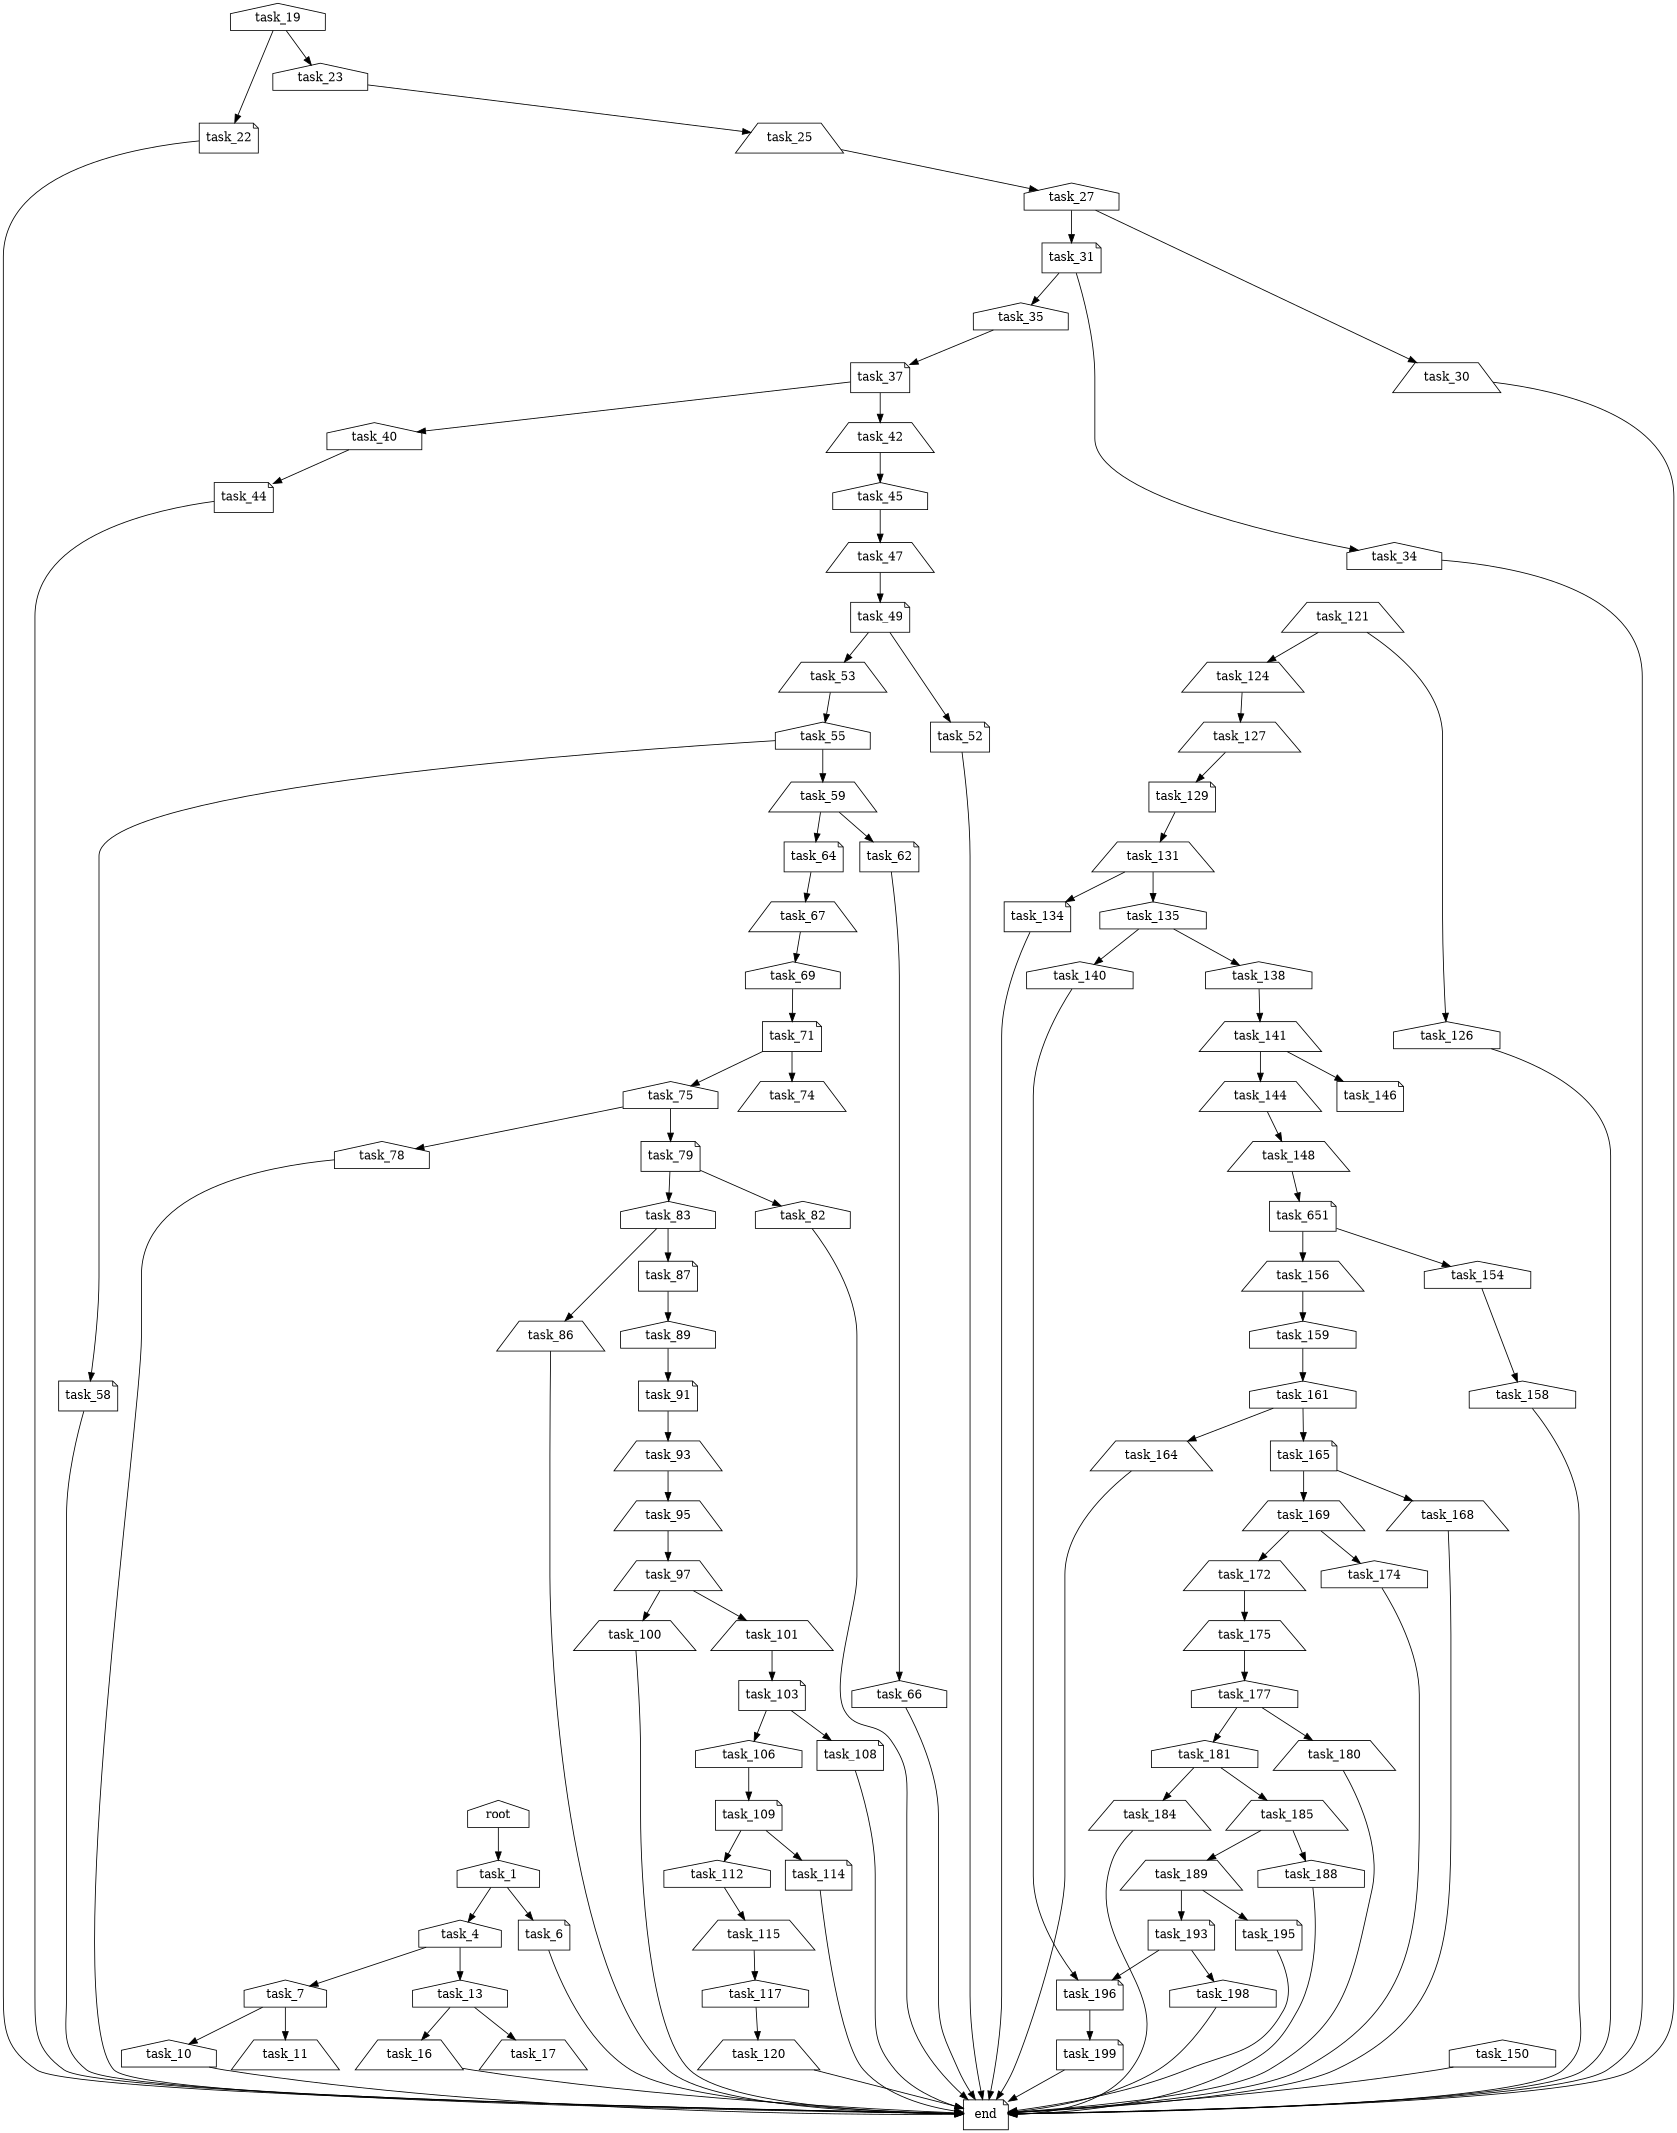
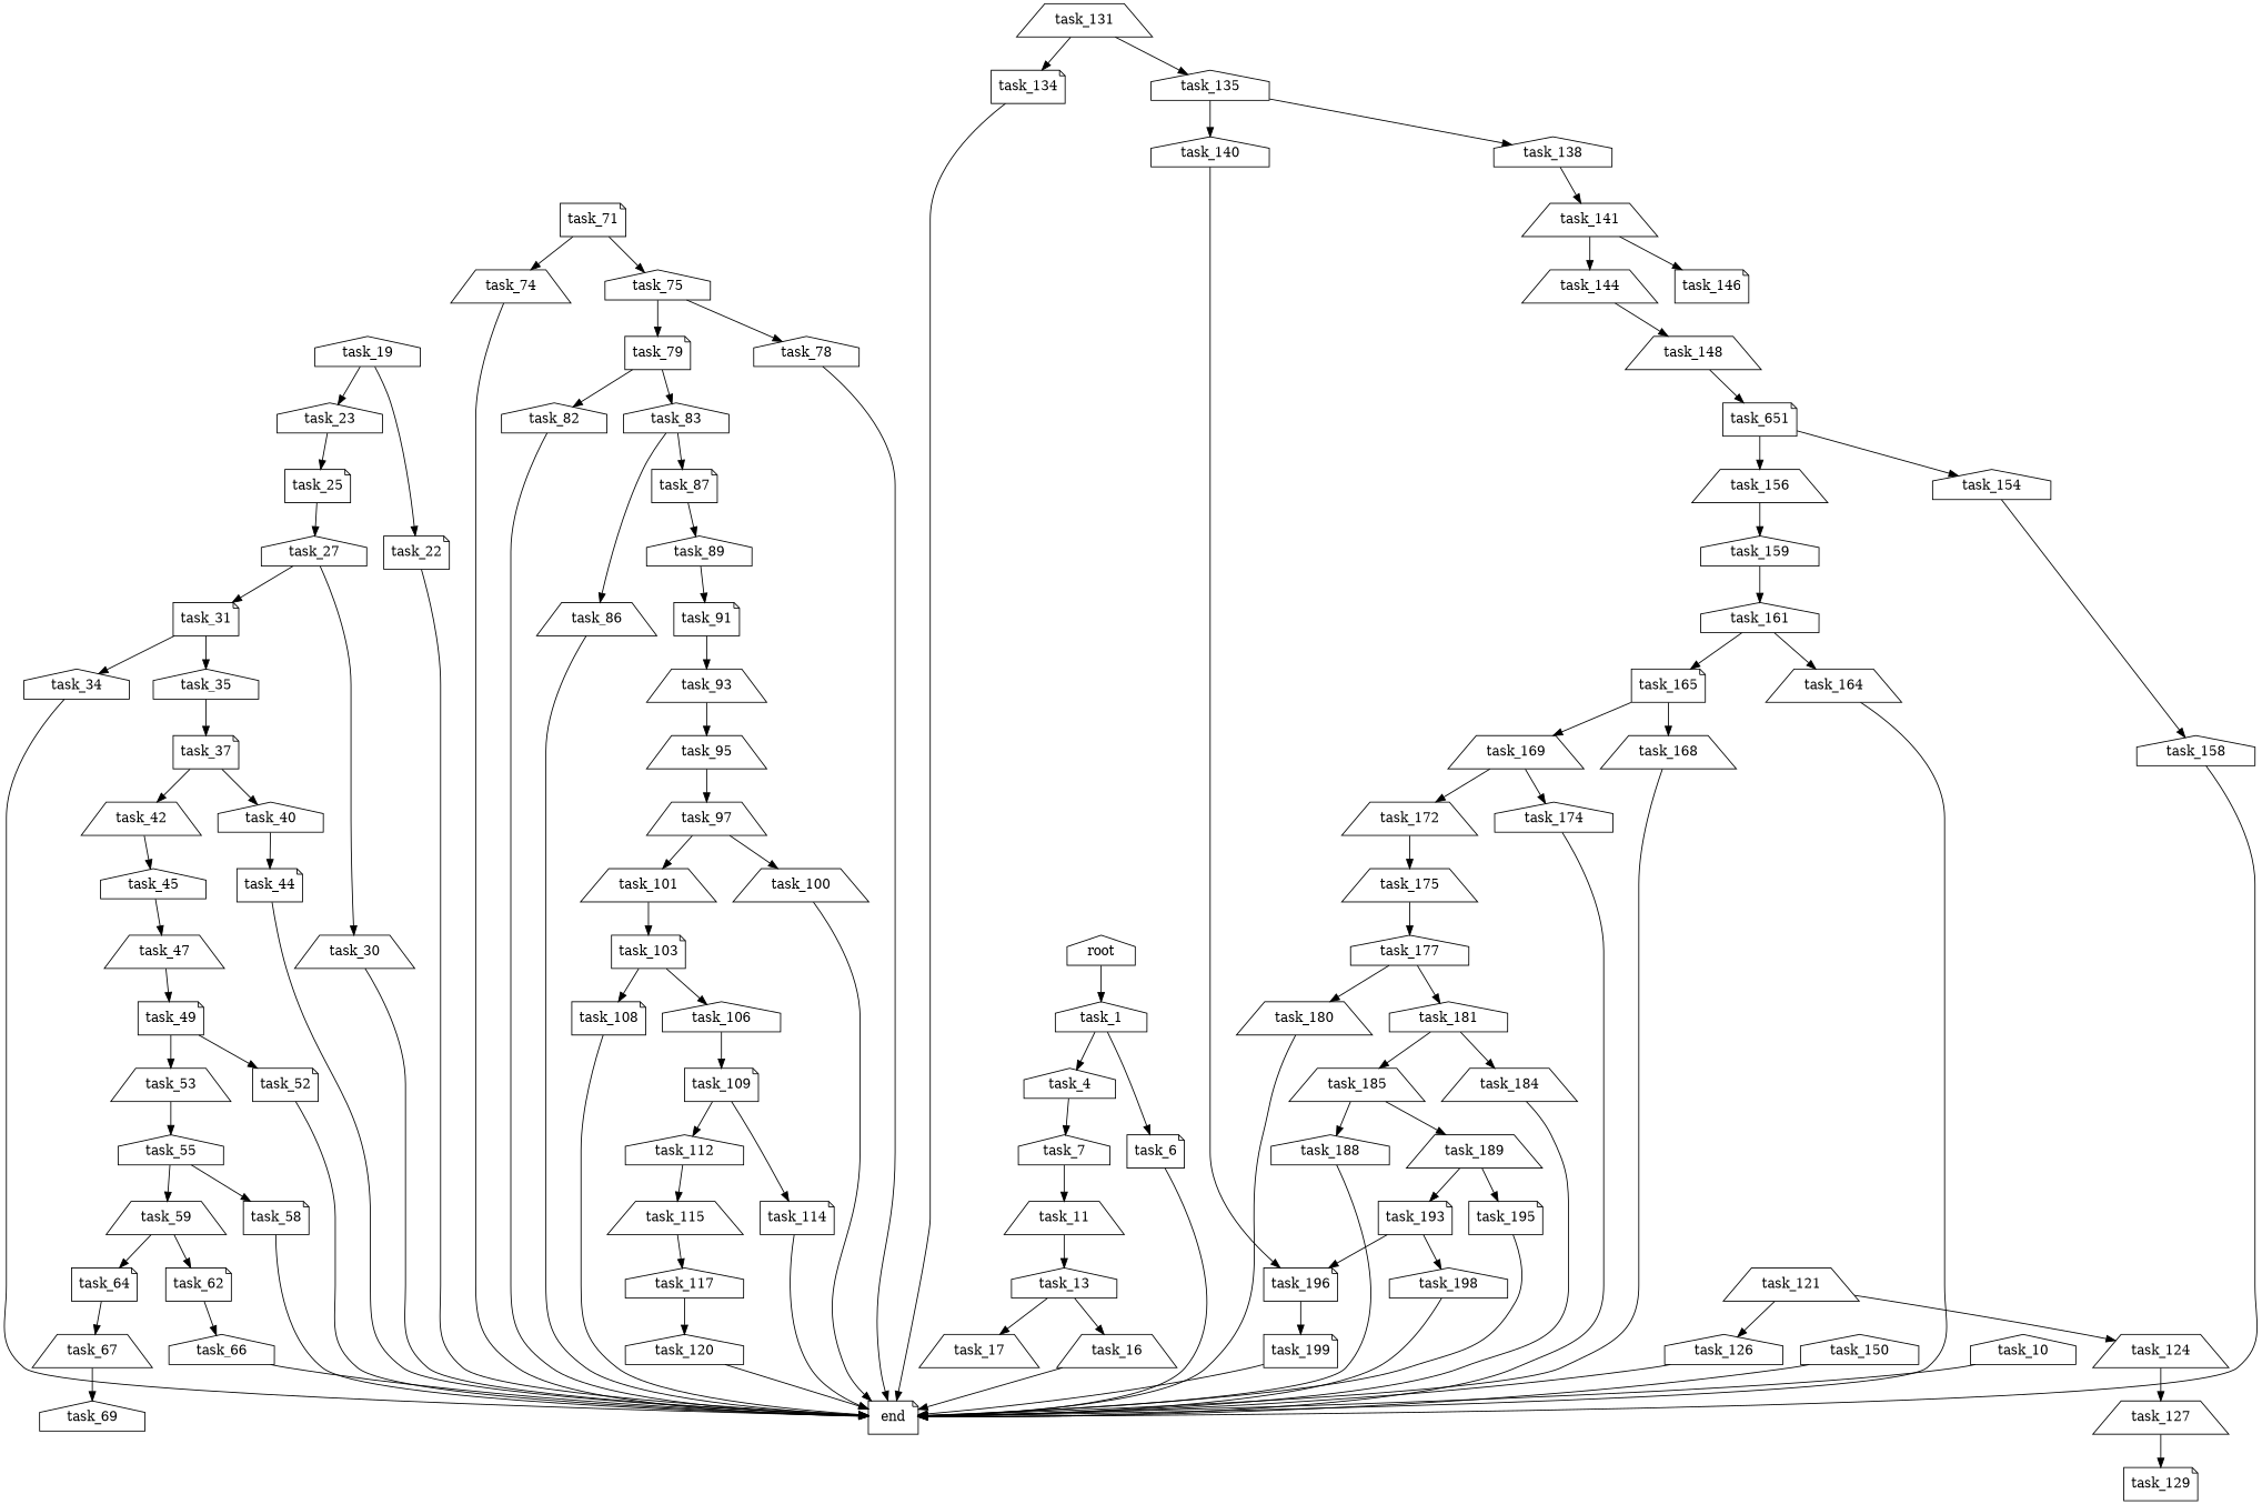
  digraph {
    node [shape=house]
    root
    task_1
    task_4
    task_6 [shape=note]
    task_7
    end [shape=note]
    task_10
    task_11 [shape=trapezium]
    task_13
    task_16 [shape=trapezium]
    task_17 [shape=trapezium]
    task_22 [shape=note]
    task_19
    task_23
-   task_25 [shape=trapezium]
+   task_25 [shape=note]
    task_27
    task_30 [shape=trapezium]
    task_31 [shape=note]
    task_34
    task_35
    task_37 [shape=note]
    task_40
    task_42 [shape=trapezium]
    task_44 [shape=note]
    task_45
    task_47 [shape=trapezium]
    task_49 [shape=note]
    task_52 [shape=note]
    task_53 [shape=trapezium]
    task_55
    task_58 [shape=note]
    task_59 [shape=trapezium]
    task_62 [shape=note]
    task_64 [shape=note]
    task_66
    task_67 [shape=trapezium]
    task_69
    task_71 [shape=note]
    task_74 [shape=trapezium]
    task_75
    task_78
    task_79 [shape=note]
    task_82
    task_83
    task_86 [shape=trapezium]
    task_87 [shape=note]
    task_89
    task_91 [shape=note]
    task_93 [shape=trapezium]
    task_95 [shape=trapezium]
    task_97 [shape=trapezium]
    task_100 [shape=trapezium]
    task_101 [shape=trapezium]
    task_103 [shape=note]
    task_106
    task_108 [shape=note]
    task_109 [shape=note]
    task_112
    task_114 [shape=note]
    task_115 [shape=trapezium]
    task_117
-   task_120 [shape=trapezium]
+   task_120
    task_121 [shape=trapezium]
    task_124 [shape=trapezium]
    task_126
    task_127 [shape=trapezium]
    task_129 [shape=note]
    task_131 [shape=trapezium]
    task_134 [shape=note]
    task_135
    task_138
    task_140
    task_141 [shape=trapezium]
    task_196 [shape=note]
    task_144 [shape=trapezium]
    task_146 [shape=note]
    task_148 [shape=trapezium]
    n78 [label=task_651 shape=note]
    task_150
    task_154
    task_156 [shape=trapezium]
    task_158
    task_159
    task_161
    task_164 [shape=trapezium]
    task_165 [shape=note]
    task_168 [shape=trapezium]
    task_169 [shape=trapezium]
    task_172 [shape=trapezium]
    task_174
    task_175 [shape=trapezium]
    task_177
    task_180 [shape=trapezium]
    task_181
    task_184 [shape=trapezium]
    task_185 [shape=trapezium]
    task_188
    task_189 [shape=trapezium]
    n99 [label=task_195 shape=note]
    task_193 [shape=note]
    task_198
    task_199 [shape=note]
    root -> task_1
    task_1 -> task_4
    task_1 -> task_6
    task_4 -> task_7
    task_6 -> end
-   task_7 -> task_10
    task_7 -> task_11
    task_10 -> end
-   task_4 -> task_13
+   task_11 -> task_13
    task_13 -> task_16
    task_13 -> task_17
    task_16 -> end
    task_22 -> end
    task_19 -> task_22
    task_19 -> task_23
    task_23 -> task_25
    task_25 -> task_27
    task_27 -> task_30
    task_27 -> task_31
    task_30 -> end
    task_31 -> task_34
    task_31 -> task_35
    task_34 -> end
    task_35 -> task_37
    task_37 -> task_40
    task_37 -> task_42
    task_40 -> task_44
    task_42 -> task_45
    task_44 -> end
    task_45 -> task_47
    task_47 -> task_49
    task_49 -> task_52
    task_49 -> task_53
    task_52 -> end
    task_53 -> task_55
    task_55 -> task_58
    task_55 -> task_59
    task_58 -> end
    task_59 -> task_62
    task_59 -> task_64
    task_62 -> task_66
    task_64 -> task_67
    task_66 -> end
    task_67 -> task_69
-   task_69 -> task_71
    task_71 -> task_74
    task_71 -> task_75
+   task_74 -> end
    task_75 -> task_78
    task_75 -> task_79
    task_78 -> end
    task_79 -> task_82
    task_79 -> task_83
    task_82 -> end
    task_83 -> task_86
    task_83 -> task_87
    task_86 -> end
    task_87 -> task_89
    task_89 -> task_91
    task_91 -> task_93
    task_93 -> task_95
    task_95 -> task_97
    task_97 -> task_100
    task_97 -> task_101
    task_100 -> end
    task_101 -> task_103
    task_103 -> task_106
    task_103 -> task_108
    task_106 -> task_109
    task_108 -> end
    task_109 -> task_112
    task_109 -> task_114
    task_112 -> task_115
    task_114 -> end
    task_115 -> task_117
    task_117 -> task_120
    task_120 -> end
    task_121 -> task_124
    task_121 -> task_126
    task_124 -> task_127
    task_126 -> end
    task_127 -> task_129
-   task_129 -> task_131
    task_131 -> task_134
    task_131 -> task_135
    task_134 -> end
    task_135 -> task_138
    task_135 -> task_140
    task_138 -> task_141
    task_140 -> task_196
    task_141 -> task_144
    task_141 -> task_146
    task_196 -> task_199
    task_144 -> task_148
    task_148 -> n78
    n78 -> task_154
    n78 -> task_156
    task_150 -> end
    task_154 -> task_158
    task_156 -> task_159
    task_158 -> end
    task_159 -> task_161
    task_161 -> task_164
    task_161 -> task_165
    task_164 -> end
    task_165 -> task_168
    task_165 -> task_169
    task_168 -> end
    task_169 -> task_172
    task_169 -> task_174
    task_172 -> task_175
    task_174 -> end
    task_175 -> task_177
    task_177 -> task_180
    task_177 -> task_181
    task_180 -> end
    task_181 -> task_184
    task_181 -> task_185
    task_184 -> end
    task_185 -> task_188
    task_185 -> task_189
    task_188 -> end
    task_189 -> n99
    task_189 -> task_193
    n99 -> end
    task_193 -> task_196
    task_193 -> task_198
    task_198 -> end
    task_199 -> end
  }
